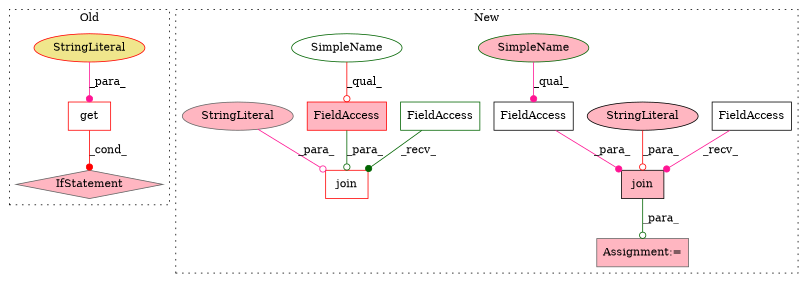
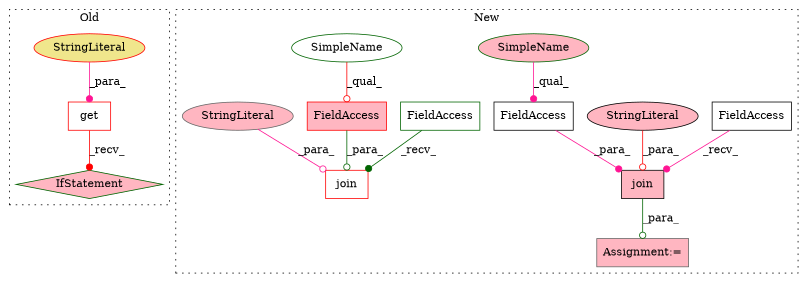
  digraph {
    node [a=22 color=red fillcolor=lightpink l="5,1" s=6080 shape=box style=filled]
    edge [arrowhead=dot color=deeppink]
    n1 [a=32 fillcolor=white l="4,1" label=get s="2731,2752"]
    n2 [a=45 fillcolor=khaki l=12 label=StringLiteral s=2735 shape=ellipse]
-   n3 [a=25 color=gray40 l="4,2" label=IfStatement s="2721,2753" shape=diamond]
+   n3 [a=25 color=darkgreen l="4,2" label=IfStatement s="2721,2753" shape=diamond]
    n4 [a=32 color=black label=join s="6075,6115"]
    n5 [a=7 color=gray40 l=1 label="Assignment:=" s=6066]
    n6 [color=black fillcolor=white l=7 label=FieldAccess s=6067]
    n7 [color=black fillcolor=white l=19 label=FieldAccess]
    n8 [a=45 color=black l=15 label=StringLiteral s=6100 shape=ellipse]
    n9 [l=14 label=FieldAccess s=2878]
    n10 [a=32 fillcolor=white label=join s="2873,2908"]
    n11 [a=45 color=gray40 l=15 label=StringLiteral s=2893 shape=ellipse]
    n12 [color=darkgreen fillcolor=white l=7 label=FieldAccess s=2865]
    n13 [a=42 color=darkgreen l=3 label=SimpleName shape=ellipse]
    n14 [a=42 color=darkgreen fillcolor=white l=3 label=SimpleName s=2878 shape=ellipse]
    subgraph cluster_1 {
      label=Old
      style=dotted
      n1
      n2
      n3
    }
    subgraph cluster_2 {
      label=New
      style=dotted
      n4
      n5
      n6
      n7
      n8
      n9
      n10
      n11
      n12
      n13
      n14
    }
-   n1 -> n3 [color=red label=_cond_]
+   n1 -> n3 [color=red label=_recv_]
    n2 -> n1 [label=_para_]
    n4 -> n5 [arrowhead=odot color=darkgreen label=_para_]
    n6 -> n4 [label=_recv_]
    n7 -> n4 [label=_para_]
    n8 -> n4 [arrowhead=odot color=red label=_para_]
    n9 -> n10 [arrowhead=odot color=darkgreen label=_para_]
    n11 -> n10 [arrowhead=odot label=_para_]
    n12 -> n10 [color=darkgreen label=_recv_]
    n13 -> n7 [label=_qual_]
    n14 -> n9 [arrowhead=odot color=red label=_qual_]
  }
